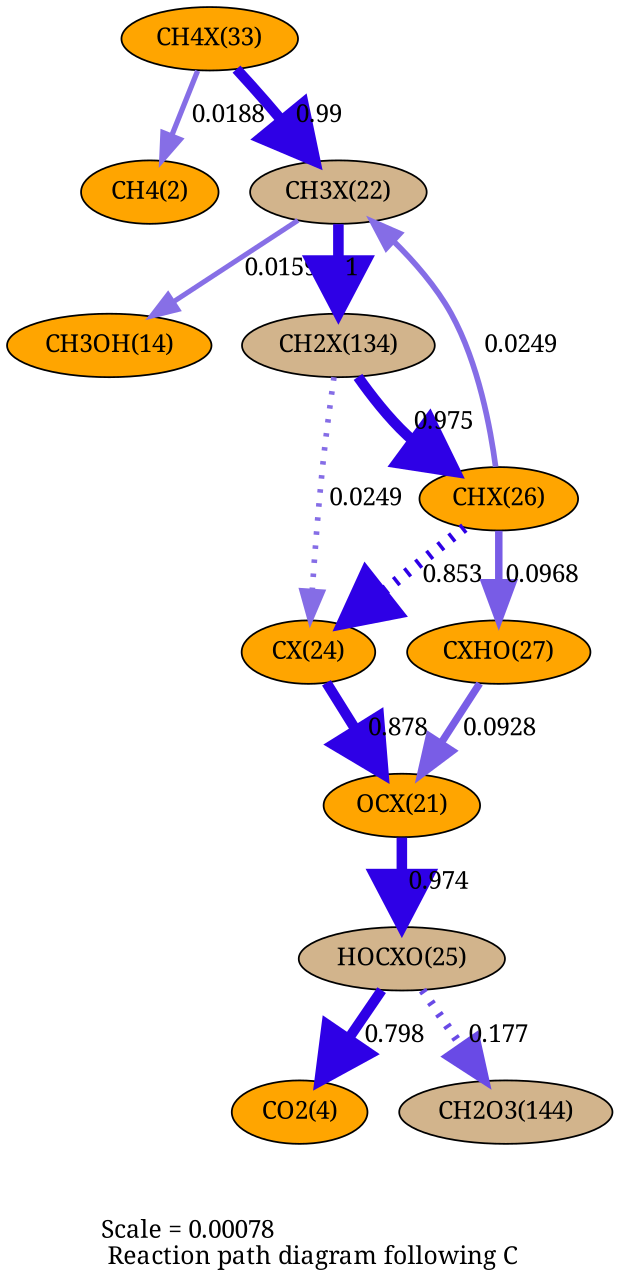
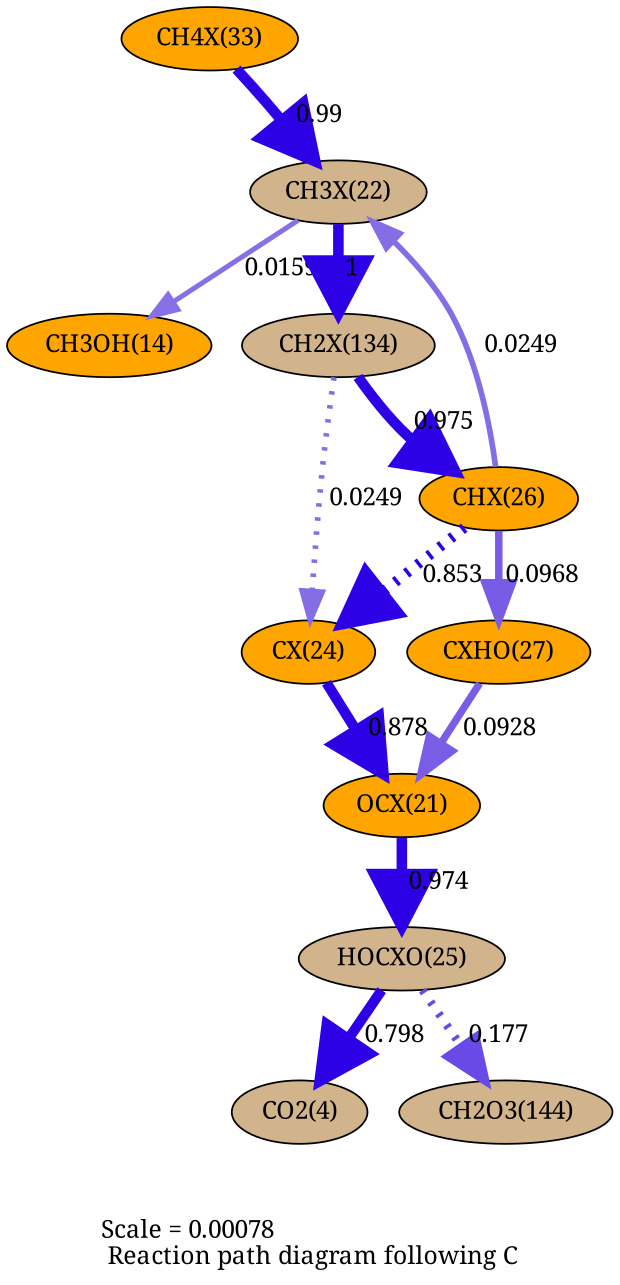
  digraph {
    fontname="Noto Serif"
    label="Scale = 0.00078\l Reaction path diagram following C"
    node [fillcolor=orange fontname="Noto Serif" style=filled]
    edge [arrowsize=3 color="0.7, 0.525, 0.9" fontname="Noto Serif" penwidth=5.98 style=solid]
    n1 [label="CH4X(33)"]
-   n2 [label="CH4(2)"]
    n3 [fillcolor=tan label="CH3X(22)"]
    n4 [label="CH3OH(14)"]
    n5 [fillcolor=tan label="CH2X(134)"]
    n6 [label="CHX(26)"]
    n7 [label="CX(24)"]
    n8 [label="CXHO(27)"]
    n9 [label="OCX(21)"]
    n10 [fillcolor=tan label="HOCXO(25)"]
-   n11 [label="CO2(4)"]
+   n11 [fillcolor=tan label="CO2(4)"]
    n12 [fillcolor=tan label="CH2O3(144)"]
-   n1 -> n2 [arrowsize=1.5 color="0.7, 0.519, 0.9" label=" 0.0188" penwidth=3]
    n1 -> n3 [color="0.7, 1.49, 0.9" label=" 0.99" penwidth=5.99]
    n3 -> n4 [arrowsize=1.44 color="0.7, 0.516, 0.9" label=" 0.0159" penwidth=2.87]
    n3 -> n5 [color="0.7, 1.5, 0.9" label=" 1" penwidth=6]
    n5 -> n6 [arrowsize=2.99 color="0.7, 1.48, 0.9" label=" 0.975" style=bold]
    n5 -> n7 [arrowsize=1.61 label=" 0.0249" penwidth=3.21 style=dotted]
    n6 -> n3 [arrowsize=1.61 label=" 0.0249" penwidth=3.21]
    n6 -> n7 [arrowsize=2.94 color="0.7, 1.35, 0.9" label=" 0.853" penwidth=5.88 style=dotted]
    n6 -> n8 [arrowsize=2.12 color="0.7, 0.597, 0.9" label=" 0.0968" penwidth=4.24 style=bold]
    n7 -> n9 [arrowsize=2.95 color="0.7, 1.38, 0.9" label=" 0.878" penwidth=5.9]
    n8 -> n9 [arrowsize=2.1 color="0.7, 0.593, 0.9" label=" 0.0928" penwidth=4.2 style=bold]
    n9 -> n10 [arrowsize=2.99 color="0.7, 1.47, 0.9" label=" 0.974"]
    n10 -> n11 [arrowsize=2.91 color="0.7, 1.3, 0.9" label=" 0.798" penwidth=5.83]
    n10 -> n12 [arrowsize=2.35 color="0.7, 0.677, 0.9" label=" 0.177" penwidth=4.69 style=dotted]
  }
